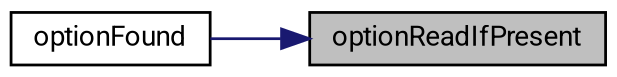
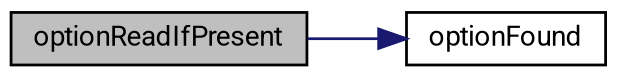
  digraph {
    rankdir=LR
    fontname=Roboto
    node [color=black fontname=Roboto fontsize=10 shape=record]
    n1 [fillcolor=grey75 fontcolor=black height=0.2 label=optionReadIfPresent style=filled width=0.4]
    n2 [height=0.2 label=optionFound width=0.4]
-   n2 -> n1 [color=midnightblue fontname=Roboto fontsize=10 labelfontname=Helvetica labelfontsize=10 style=solid]
+   n1 -> n2 [color=midnightblue fontname=Roboto fontsize=10 labelfontname=Helvetica labelfontsize=10 style=solid]
  }
